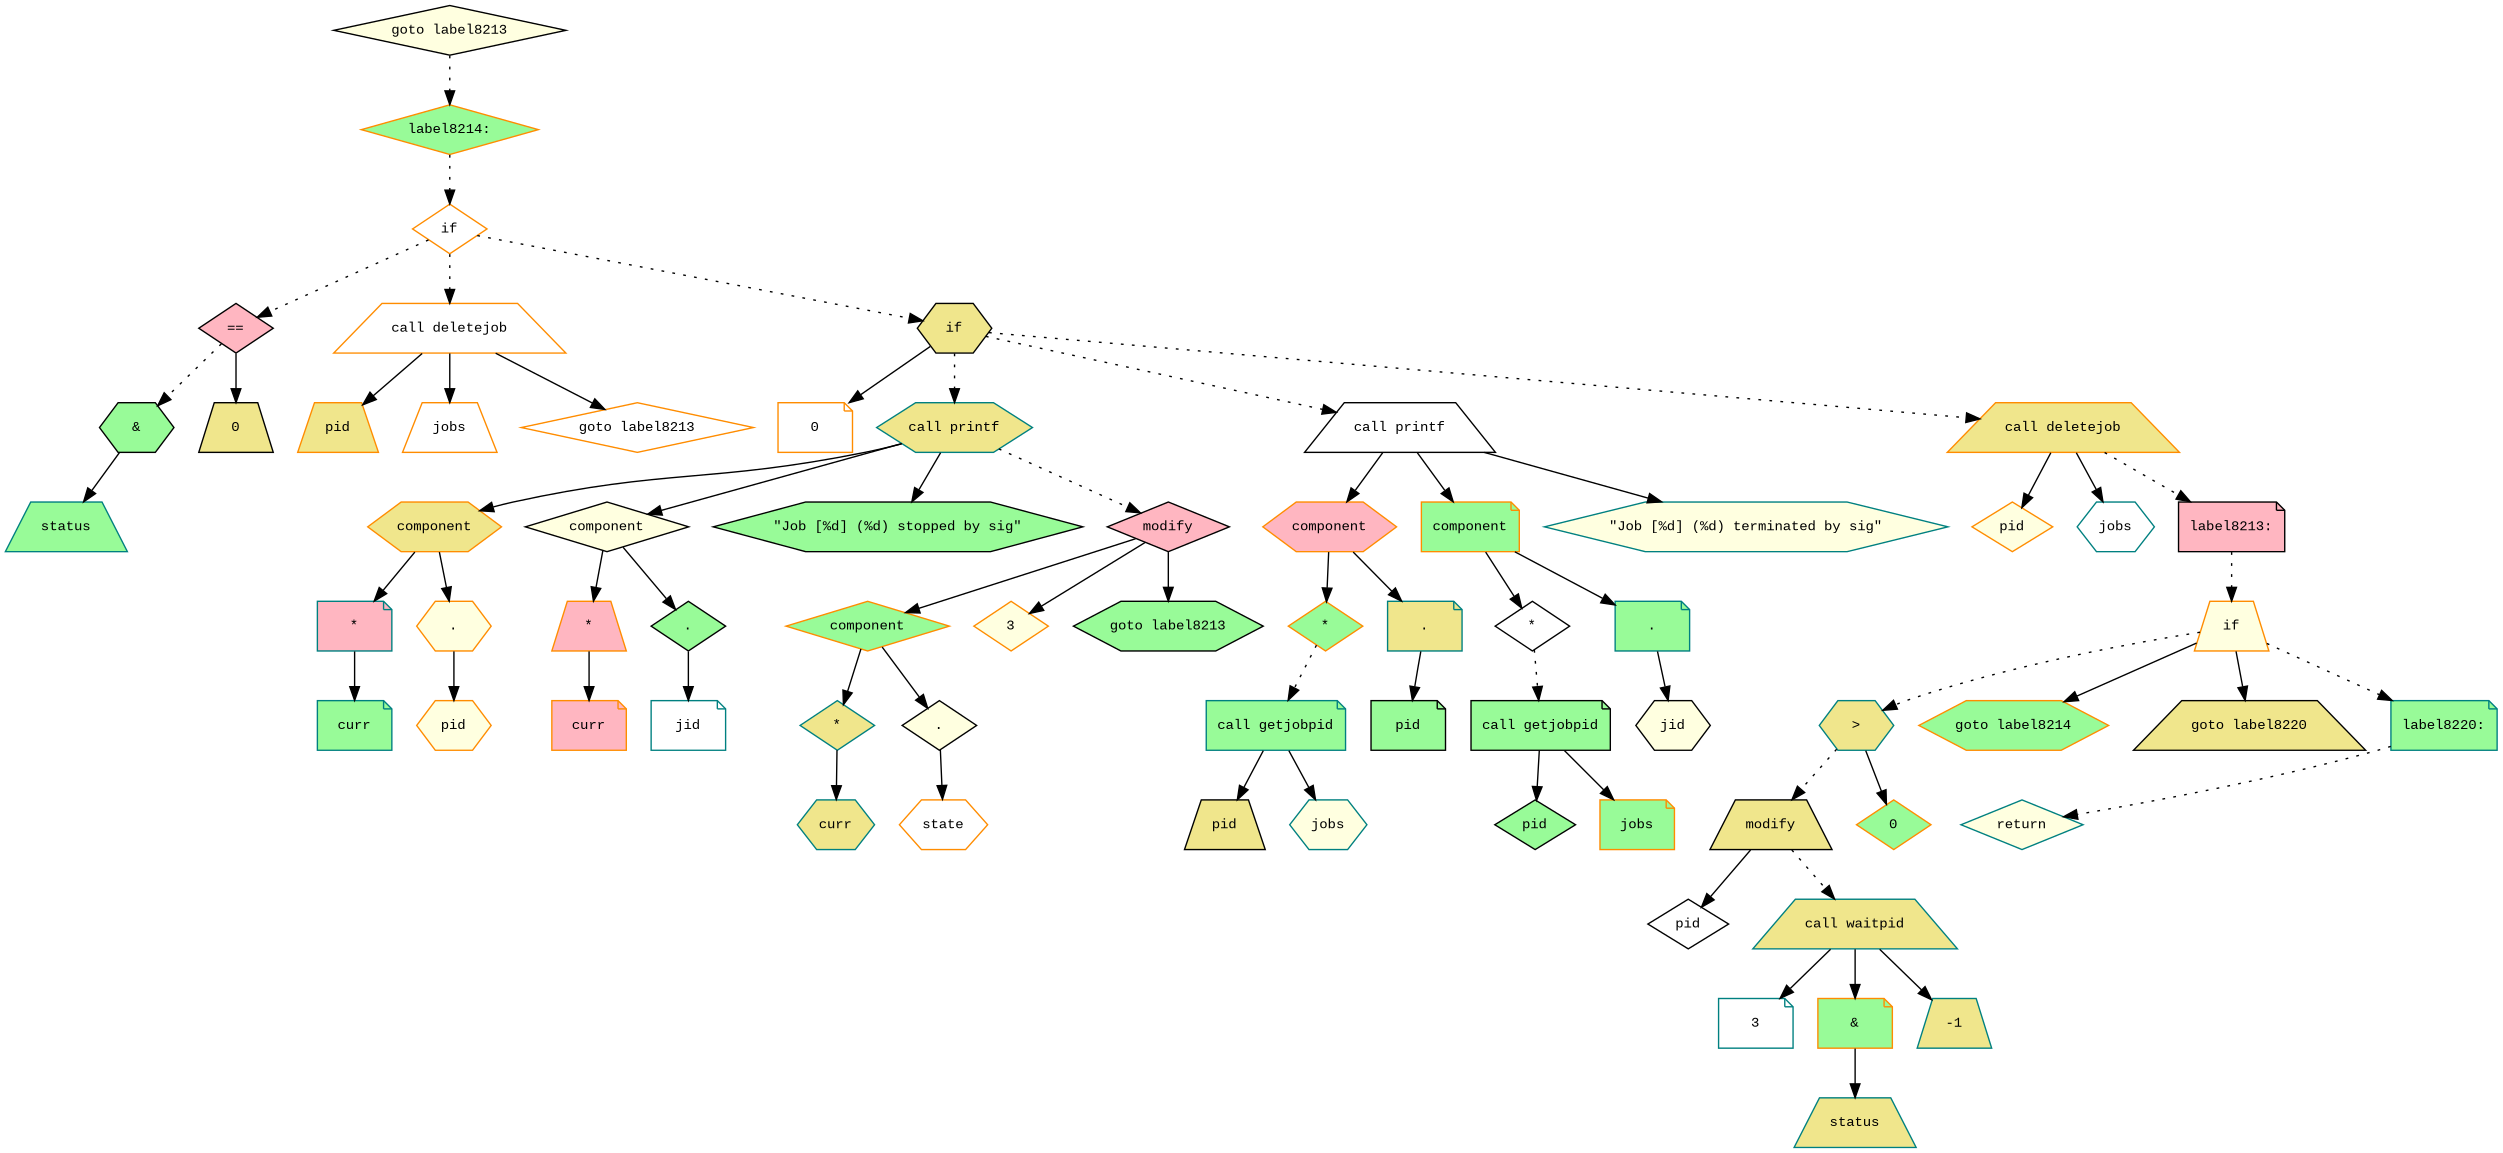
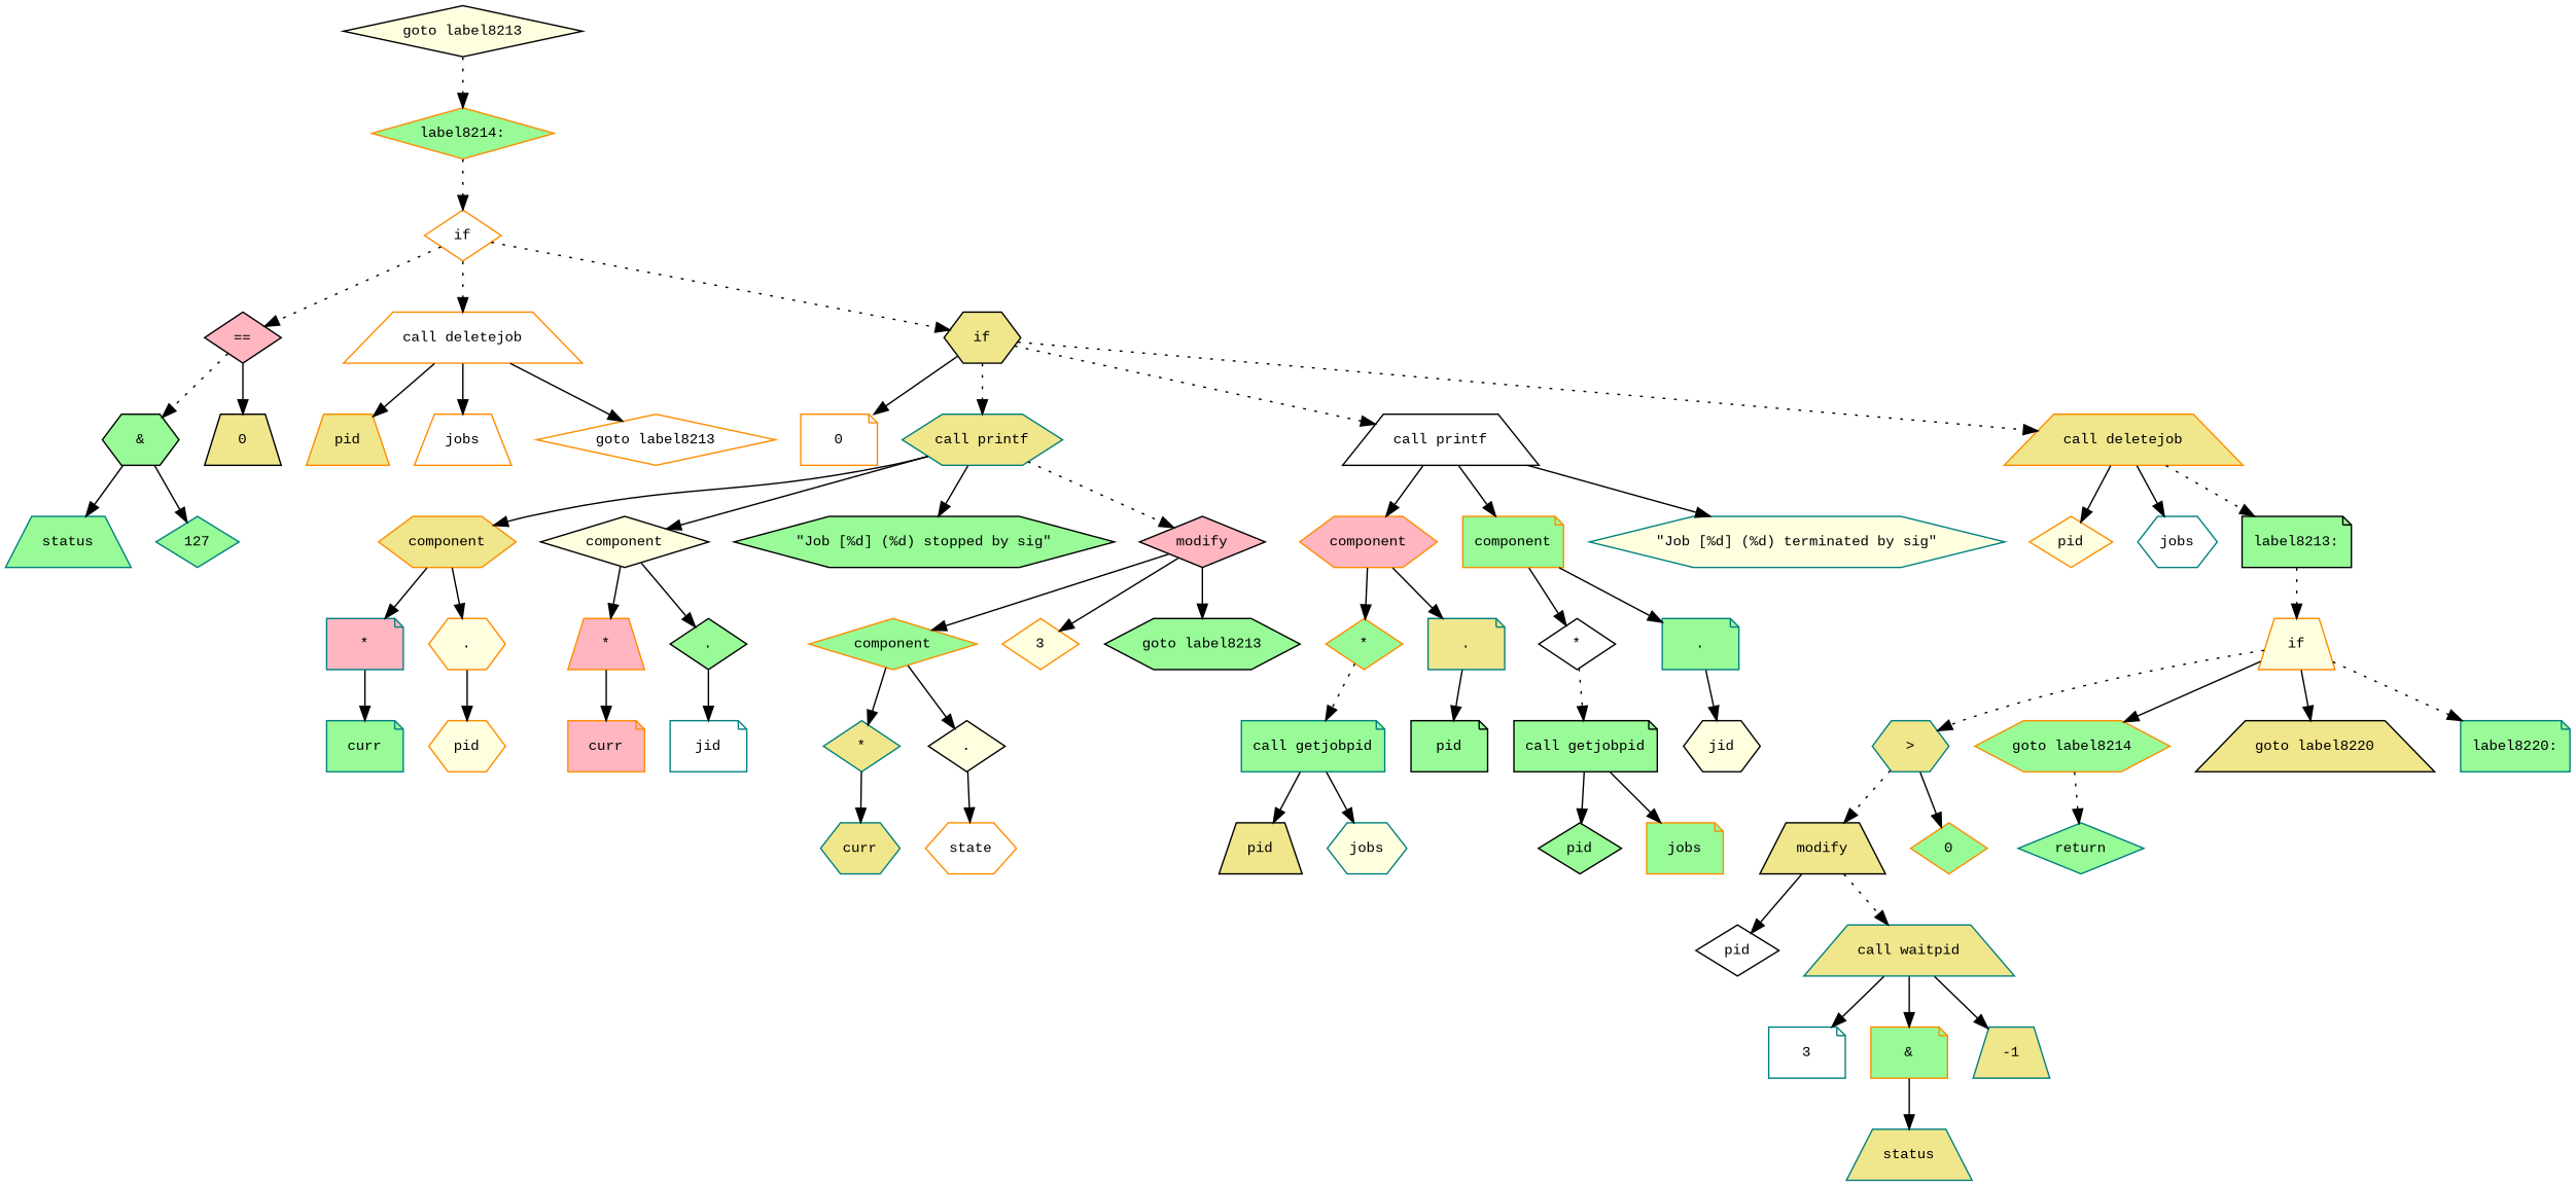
  digraph {
    fontname="Times New Roman"
    fontsize=10
    node [color=darkorange fillcolor=palegreen fontname="Courier New" fontsize=10 shape=diamond style=filled]
    edge [fontname="Times New Roman" fontsize=10]
    n1 [color=black fillcolor=lightyellow label="goto label8213"]
    n2 [label="label8214:"]
    n3 [fillcolor=white label=if]
    n4 [color=black fillcolor=lightpink label="=="]
    n5 [fillcolor=white label="call deletejob" shape=trapezium]
    n6 [color=black fillcolor=khaki label=if shape=hexagon]
    n7 [color=black label="&" shape=hexagon]
    n8 [color=black fillcolor=khaki label=0 shape=trapezium]
    n9 [fillcolor=khaki label=pid shape=trapezium]
    n10 [fillcolor=white label=jobs shape=trapezium]
    n11 [fillcolor=white label="goto label8213"]
    n12 [fillcolor=white label=0 shape=note]
    n13 [color=teal fillcolor=khaki label="call printf" shape=hexagon]
    n14 [color=black fillcolor=white label="call printf" shape=trapezium]
    n15 [fillcolor=khaki label="call deletejob" shape=trapezium]
    n16 [color=teal label=status shape=trapezium]
+   n17 [color=teal label=127]
    n18 [fillcolor=khaki label=component shape=hexagon]
    n19 [color=black fillcolor=lightyellow label=component]
    n20 [color=black label="\"Job [%d] (%d) stopped by sig\"" shape=hexagon]
    n21 [color=black fillcolor=lightpink label=modify]
    n22 [fillcolor=lightpink label=component shape=hexagon]
    n23 [label=component shape=note]
    n24 [color=teal fillcolor=lightyellow label="\"Job [%d] (%d) terminated by sig\"" shape=hexagon]
    n25 [fillcolor=lightyellow label=pid]
    n26 [color=teal fillcolor=white label=jobs shape=hexagon]
-   n27 [color=black fillcolor=lightpink label="label8213:" shape=note]
+   n27 [color=black label="label8213:" shape=note]
    n28 [color=teal fillcolor=lightpink label="*" shape=note]
    n29 [fillcolor=lightyellow label="." shape=hexagon]
    n30 [fillcolor=lightpink label="*" shape=trapezium]
    n31 [color=black label="."]
    n32 [label=component]
    n33 [fillcolor=lightyellow label=3]
    n34 [color=black label="goto label8213" shape=hexagon]
    n35 [color=teal label=curr shape=note]
    n36 [fillcolor=lightyellow label=pid shape=hexagon]
    n37 [fillcolor=lightpink label=curr shape=note]
    n38 [color=teal fillcolor=white label=jid shape=note]
    n39 [color=teal fillcolor=khaki label="*"]
    n40 [color=black fillcolor=lightyellow label="."]
    n41 [color=teal fillcolor=khaki label=curr shape=hexagon]
    n42 [fillcolor=white label=state shape=hexagon]
    n43 [label="*"]
    n44 [color=teal fillcolor=khaki label="." shape=note]
    n45 [color=black fillcolor=white label="*"]
    n46 [color=teal label="." shape=note]
    n47 [color=teal label="call getjobpid" shape=note]
    n48 [color=black label=pid shape=note]
    n49 [color=black fillcolor=khaki label=pid shape=trapezium]
    n50 [color=teal fillcolor=lightyellow label=jobs shape=hexagon]
    n51 [color=black label="call getjobpid" shape=note]
    n52 [color=black fillcolor=lightyellow label=jid shape=hexagon]
    n53 [color=black label=pid]
    n54 [label=jobs shape=note]
    n55 [fillcolor=lightyellow label=if shape=trapezium]
    n56 [color=teal fillcolor=khaki label=">" shape=hexagon]
    n57 [label="goto label8214" shape=hexagon]
    n58 [color=black fillcolor=khaki label="goto label8220" shape=trapezium]
    n59 [color=teal label="label8220:" shape=note]
    n60 [color=black fillcolor=khaki label=modify shape=trapezium]
    n61 [label=0]
-   n62 [color=teal fillcolor=lightyellow label=return]
+   n62 [color=teal label=return]
    n63 [color=black fillcolor=white label=pid]
    n64 [color=teal fillcolor=khaki label="call waitpid" shape=trapezium]
    n65 [color=teal fillcolor=white label=3 shape=note]
    n66 [label="&" shape=note]
    n67 [color=teal fillcolor=khaki label=-1 shape=trapezium]
    n68 [color=teal fillcolor=khaki label=status shape=trapezium]
    n1 -> n2 [style=dotted]
    n2 -> n3 [style=dotted]
    n3 -> n4 [style=dotted]
    n3 -> n5 [style=dotted]
    n3 -> n6 [style=dotted]
    n4 -> n7 [style=dotted]
    n4 -> n8
    n5 -> n9
    n5 -> n10
    n5 -> n11
    n6 -> n12
    n6 -> n13 [style=dotted]
    n6 -> n14 [style=dotted]
    n6 -> n15 [style=dotted]
    n7 -> n16
+   n7 -> n17
    n13 -> n18
    n13 -> n19
    n13 -> n20
    n13 -> n21 [style=dotted]
    n14 -> n22
    n14 -> n23
    n14 -> n24
    n15 -> n25
    n15 -> n26
    n15 -> n27 [style=dotted]
    n18 -> n28
    n18 -> n29
    n19 -> n30
    n19 -> n31
    n21 -> n32
    n21 -> n33
    n21 -> n34
    n22 -> n43
    n22 -> n44
    n23 -> n45
    n23 -> n46
    n27 -> n55 [style=dotted]
    n28 -> n35
    n29 -> n36
    n30 -> n37
    n31 -> n38
    n32 -> n39
    n32 -> n40
    n39 -> n41
    n40 -> n42
    n43 -> n47 [style=dotted]
    n44 -> n48
    n45 -> n51 [style=dotted]
    n46 -> n52
    n47 -> n49
    n47 -> n50
    n51 -> n53
    n51 -> n54
    n55 -> n56 [style=dotted]
    n55 -> n57
    n55 -> n58
    n55 -> n59 [style=dotted]
    n56 -> n60 [style=dotted]
    n56 -> n61
-   n59 -> n62 [style=dotted]
+   n57 -> n62 [style=dotted]
    n60 -> n63
    n60 -> n64 [style=dotted]
    n64 -> n65
    n64 -> n66
    n64 -> n67
    n66 -> n68
  }
